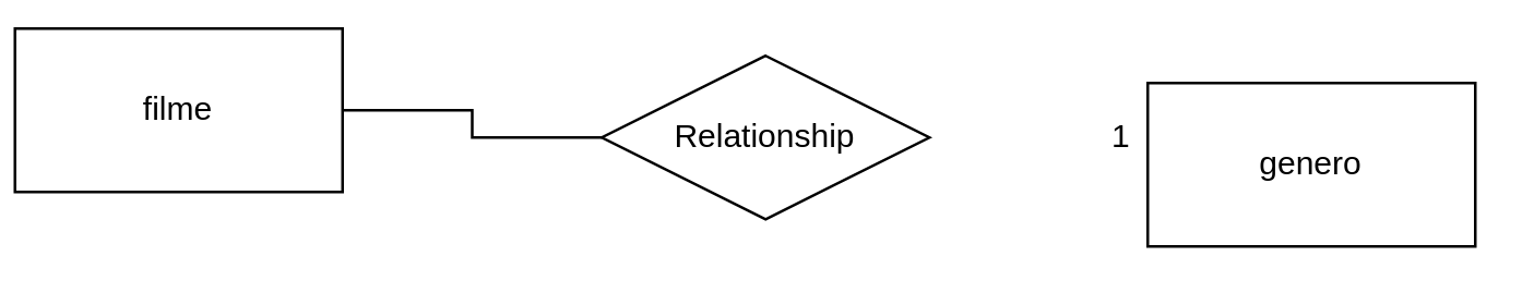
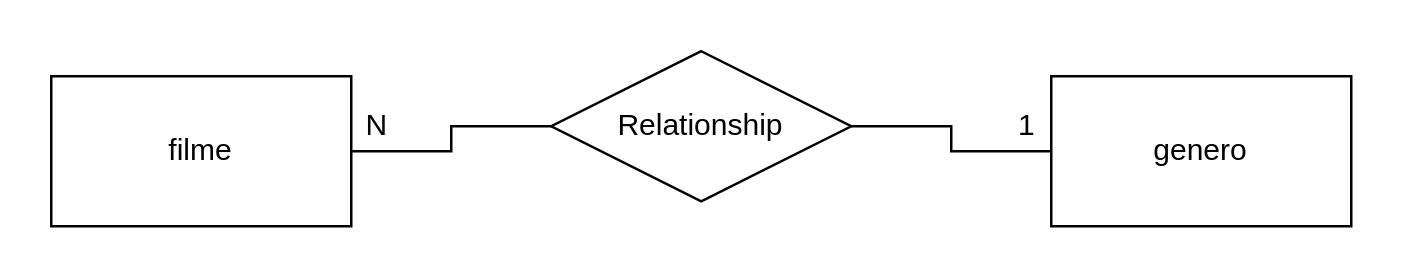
  <mxCell id="0" />
  <mxCell id="1" parent="0" />
  <mxCell id="2" style="edgeStyle=orthogonalEdgeStyle;rounded=0;orthogonalLoop=1;jettySize=auto;html=1;exitX=1;exitY=0.5;exitDx=0;exitDy=0;entryX=0;entryY=0.5;entryDx=0;entryDy=0;endArrow=none;endFill=0;" edge="1" parent="1" source="3" target="6"><mxGeometry relative="1" as="geometry" /></mxCell>
- <mxCell id="3" value="filme" style="rounded=0;whiteSpace=wrap;html=1;" vertex="1" parent="1"><mxGeometry x="5" y="10" width="120" height="60" as="geometry" /></mxCell>
+ <mxCell id="3" value="filme" style="rounded=0;whiteSpace=wrap;html=1;" vertex="1" parent="1"><mxGeometry x="20" y="30" width="120" height="60" as="geometry" /></mxCell>
  <mxCell id="4" value="genero" style="rounded=0;whiteSpace=wrap;html=1;" vertex="1" parent="1"><mxGeometry x="420" y="30" width="120" height="60" as="geometry" /></mxCell>
+ <mxCell id="5" style="edgeStyle=orthogonalEdgeStyle;rounded=0;orthogonalLoop=1;jettySize=auto;html=1;exitX=1;exitY=0.5;exitDx=0;exitDy=0;entryX=0;entryY=0.5;entryDx=0;entryDy=0;endArrow=none;endFill=0;" edge="1" parent="1" source="6" target="4"><mxGeometry relative="1" as="geometry" /></mxCell>
  <mxCell id="6" value="Relationship" style="shape=rhombus;perimeter=rhombusPerimeter;whiteSpace=wrap;html=1;align=center;" vertex="1" parent="1"><mxGeometry x="220" y="20" width="120" height="60" as="geometry" /></mxCell>
+ <mxCell id="7" value="N" style="text;html=1;align=center;verticalAlign=middle;resizable=0;points=[];autosize=1;strokeColor=none;" vertex="1" parent="1"><mxGeometry x="140" y="40" width="20" height="20" as="geometry" /></mxCell>
  <mxCell id="8" value="1" style="text;html=1;align=center;verticalAlign=middle;resizable=0;points=[];autosize=1;strokeColor=none;" vertex="1" parent="1"><mxGeometry x="400" y="40" width="20" height="20" as="geometry" /></mxCell>
